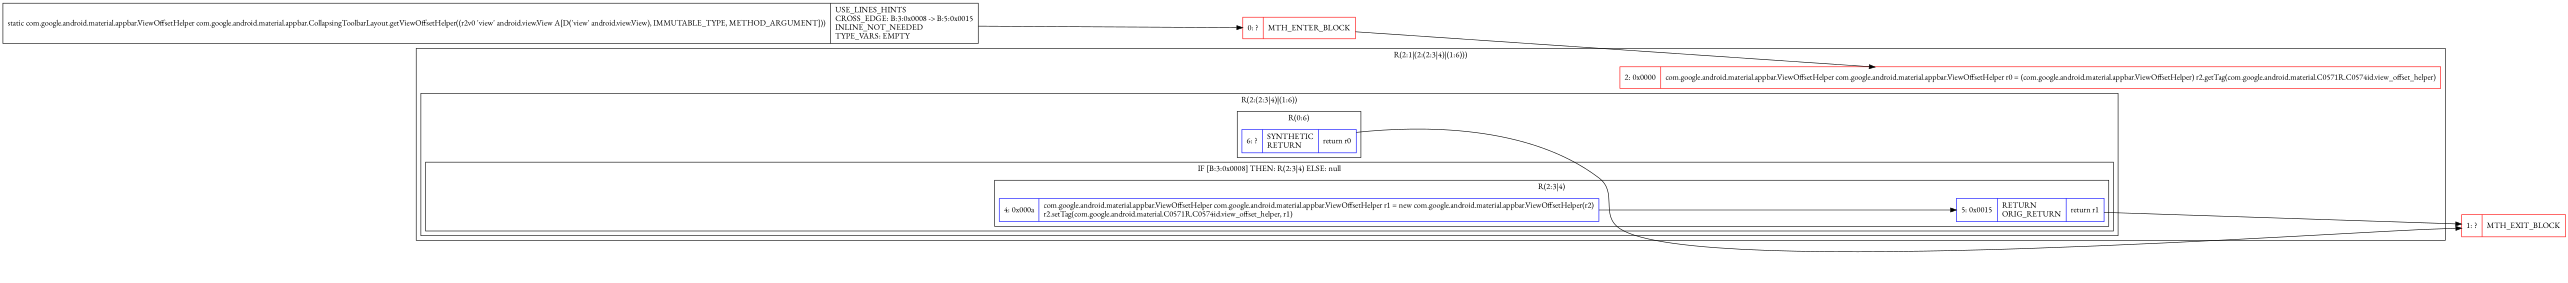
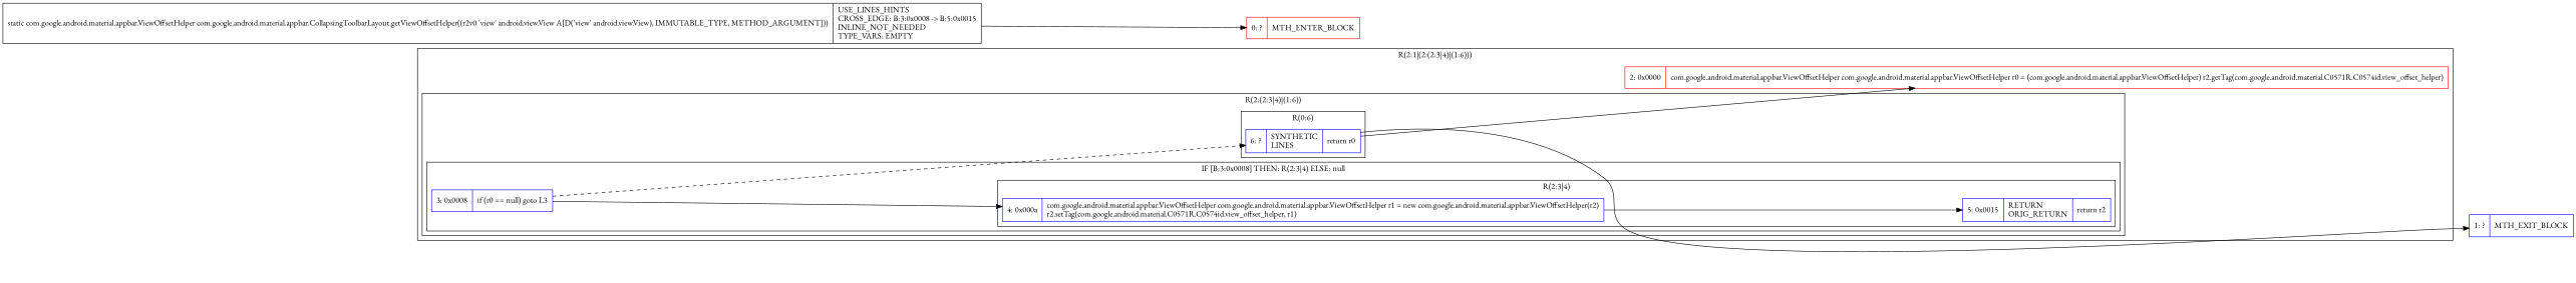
  digraph {
    fontname="EB Garamond"
    rankdir=LR
    node [color=blue fontname="EB Garamond" shape=record]
    edge [fontname="EB Garamond"]
    n1 [label="{4\:\ 0x000a|com.google.android.material.appbar.ViewOffsetHelper com.google.android.material.appbar.ViewOffsetHelper r1 = new com.google.android.material.appbar.ViewOffsetHelper(r2)\lr2.setTag(com.google.android.material.C0571R.C0574id.view_offset_helper, r1)\l}"]
-   n2 [label="{5\:\ 0x0015|RETURN\lORIG_RETURN\l|return r1\l}"]
-   n4 [label="{6\:\ ?|SYNTHETIC\lRETURN\l|return r0\l}"]
+   n2 [label="{5\:\ 0x0015|RETURN\lORIG_RETURN\l|return r2\l}"]
+   n3 [label="{3\:\ 0x0008|if (r0 == null) goto L3\l}"]
+   n4 [label="{6\:\ ?|SYNTHETIC\lLINES\l|return r0\l}"]
    n5 [color=red label="{2\:\ 0x0000|com.google.android.material.appbar.ViewOffsetHelper com.google.android.material.appbar.ViewOffsetHelper r0 = (com.google.android.material.appbar.ViewOffsetHelper) r2.getTag(com.google.android.material.C0571R.C0574id.view_offset_helper)\l}"]
-   n6 [color=red label="{1\:\ ?|MTH_EXIT_BLOCK\l}"]
+   n6 [label="{1\:\ ?|MTH_EXIT_BLOCK\l}"]
    n7 [color=red label="{0\:\ ?|MTH_ENTER_BLOCK\l}"]
    n8 [label="{static com.google.android.material.appbar.ViewOffsetHelper com.google.android.material.appbar.CollapsingToolbarLayout.getViewOffsetHelper((r2v0 'view' android.view.View A[D('view' android.view.View), IMMUTABLE_TYPE, METHOD_ARGUMENT]))  | USE_LINES_HINTS\lCROSS_EDGE: B:3:0x0008 \-\> B:5:0x0015\lINLINE_NOT_NEEDED\lTYPE_VARS: EMPTY\l}" color=""]
    subgraph cluster_1 {
      label="R(2:1|(2:(2:3|4)|(1:6)))"
      n5
      subgraph cluster_2 {
        label="R(2:(2:3|4)|(1:6))"
        subgraph cluster_3 {
          label="IF [B:3:0x0008] THEN: R(2:3|4) ELSE: null"
+         n3
          subgraph cluster_4 {
            label="R(2:3|4)"
            n1
            n2
          }
        }
        subgraph cluster_5 {
          label="R(0:6)"
          n4
        }
      }
    }
    n1 -> n2
-   n2 -> n6
+   n3 -> n1
+   n3 -> n4 [style=dashed]
    n4 -> n6
-   n7 -> n5
+   n4 -> n5
    n8 -> n7
  }
